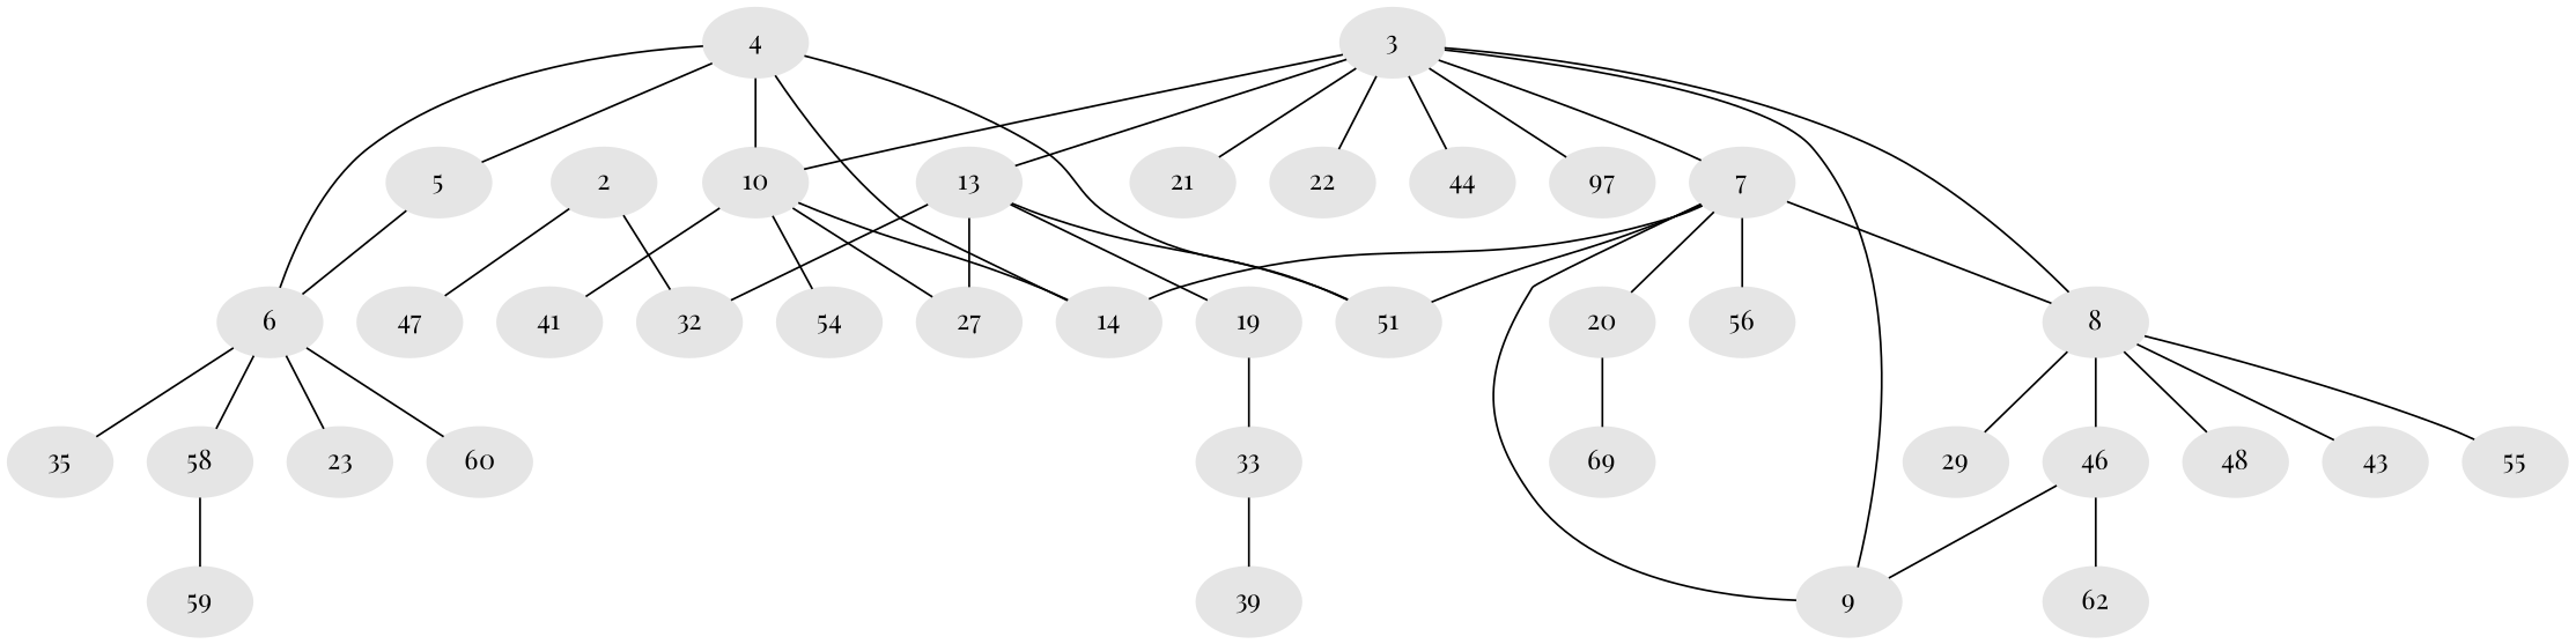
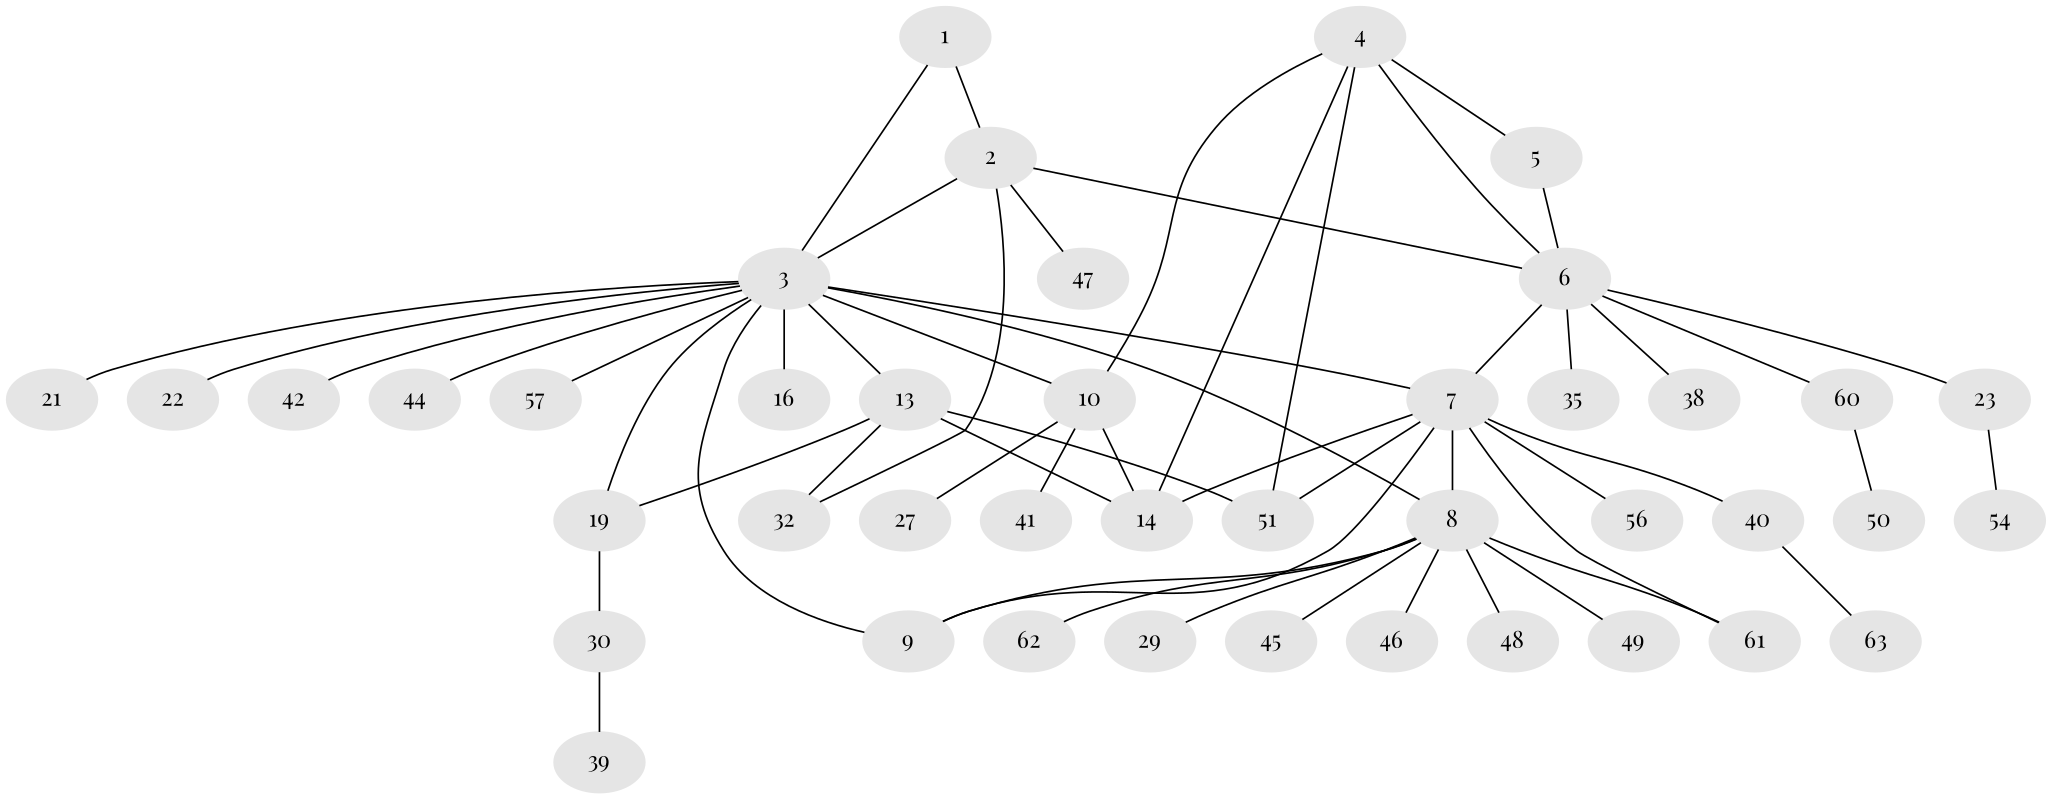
  graph {
    fontname="Playfair Display"
    node [color=gray90 fontname="Playfair Display" style=filled]
    edge [fontname="Playfair Display"]
+   1 [super="+31"]
    2 [super="+60"]
    3 [super="+11"]
    6 [super="+43"]
    32 [super="+34"]
    47
    7 [super="+17"]
    8 [super="+25"]
    9 [super="+28"]
    10 [super="+12"]
    13 [super="+26"]
+   16
    19 [super="+37"]
    21
    22
+   42
    44
-   57 [label=97]
+   57
    23
    n20 [label=60]
    35
-   38 [super="+54" label=58]
+   38 [super="+54"]
    14 [super="+15"]
    51 [super="+52"]
-   20 [super="+53"]
+   20 [super="+53" label=40]
    56
+   61
    29 [super="+40"]
-   45 [label=55]
+   45
    46
    48
-   49 [label=43]
+   49
    62
    n34 [label=54 super="+58"]
    27
    41
-   33 [super="+55"]
+   33 [super="+55" label=30]
    4 [super="+18"]
    5 [super="+36"]
-   59
-   63 [label=69]
+   50
+   63
    39
+   1 -- 2
+   1 -- 3
+   2 -- 3
+   2 -- 6
    2 -- 32
    2 -- 47
    3 -- 7
    3 -- 8
    3 -- 9
    3 -- 10 [weight=2]
    3 -- 13
+   3 -- 16
+   3 -- 19
    3 -- 21
    3 -- 22
+   3 -- 42
    3 -- 44
    3 -- 57
+   6 -- 7
    6 -- 23
    6 -- n20
    6 -- 35
    6 -- 38
    7 -- 8
    7 -- 9
    7 -- 14
    7 -- 51
    7 -- 20
    7 -- 56
-   46 -- 9
+   7 -- 61
+   8 -- 9
+   8 -- 61
    8 -- 29
    8 -- 45
    8 -- 46
    8 -- 48
    8 -- 49
-   46 -- 62
+   8 -- 62
    10 -- 14
-   10 -- n34
+   23 -- n34
    10 -- 27
    10 -- 41
    13 -- 32
    13 -- 19
-   13 -- 27 [weight=2]
+   13 -- 14 [weight=2]
    13 -- 51
    19 -- 33
-   38 -- 59
+   n20 -- 50
    20 -- 63
    33 -- 39
    4 -- 6
    4 -- 10
    4 -- 14
    4 -- 51
    4 -- 5
    5 -- 6
  }
